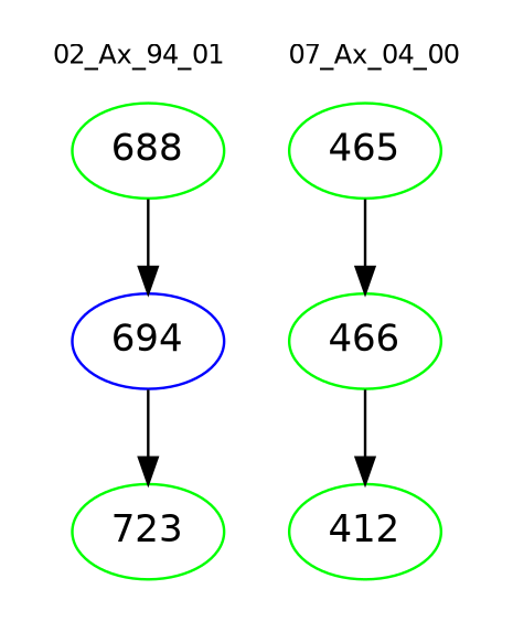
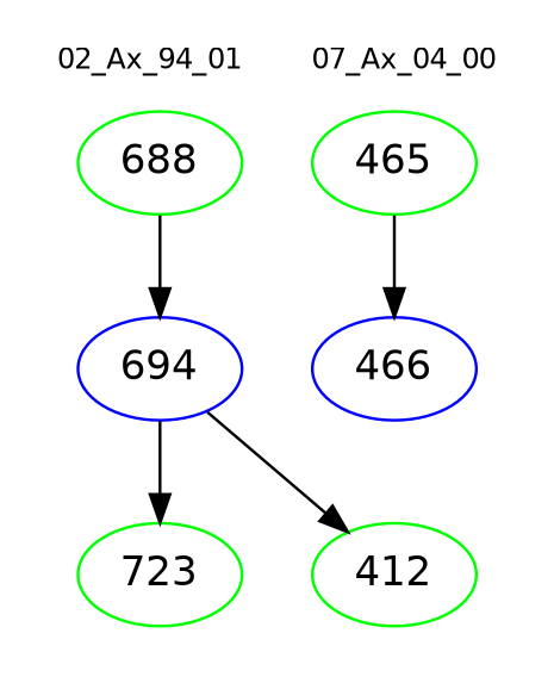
  digraph {
    fontname="DejaVu Sans"
    node [color=green fontname="DejaVu Sans"]
    edge [color=black fontname="DejaVu Sans"]
    n1 [label=688]
    n2 [color=blue label=694]
    n3 [label=723]
    n4 [label=465]
-   n5 [label=466]
+   n5 [color=blue label=466]
    n6 [label=412]
    subgraph cluster_1 {
      color=white
      fontsize=10
      label="02_Ax_94_01"
      n1
      n2
      n3
    }
    subgraph cluster_2 {
      color=white
      fontsize=10
      label="07_Ax_04_00"
      n4
      n5
      n6
    }
    n1 -> n2
    n2 -> n3
    n4 -> n5
-   n5 -> n6
+   n2 -> n6
  }
